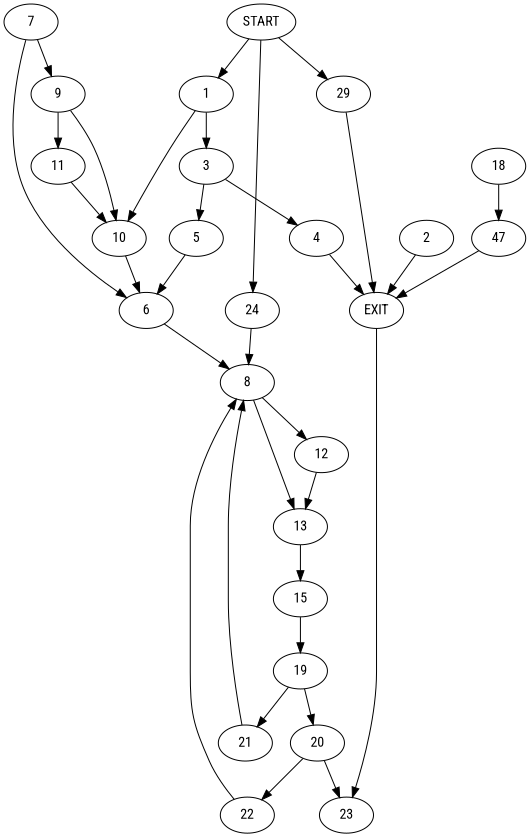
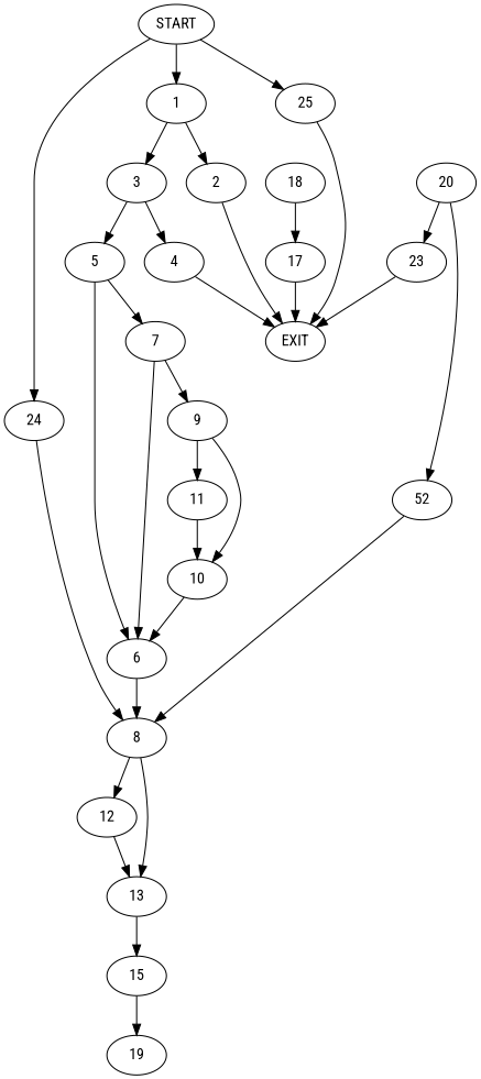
  digraph {
    fontname="Roboto Condensed"
    node [fontname="Roboto Condensed"]
    edge [fontname="Roboto Condensed"]
    n1 [label=START]
    1
    24
-   25 [label=29]
+   25
    2
    3
    8
    n8 [label=EXIT]
    4
    5
    6
    7
    9
    12
    13
    10
    11
    15
    19
    20
-   21
-   17 [label=47]
+   17
    18
-   22
+   22 [label=52]
    23
    n1 -> 1
    n1 -> 24
    n1 -> 25
-   1 -> 10
+   1 -> 2
    1 -> 3
    24 -> 8
    25 -> n8
    2 -> n8
    3 -> 4
    3 -> 5
    8 -> 12
    8 -> 13
    4 -> n8
    5 -> 6
+   5 -> 7
    6 -> 8
    7 -> 6
    7 -> 9
    9 -> 10
    9 -> 11
    12 -> 13
    13 -> 15
    10 -> 6
    11 -> 10
    15 -> 19
-   19 -> 20
-   19 -> 21
    20 -> 22
    20 -> 23
-   21 -> 8
    17 -> n8
    18 -> 17
    22 -> 8
-   n8 -> 23
+   23 -> n8
  }
